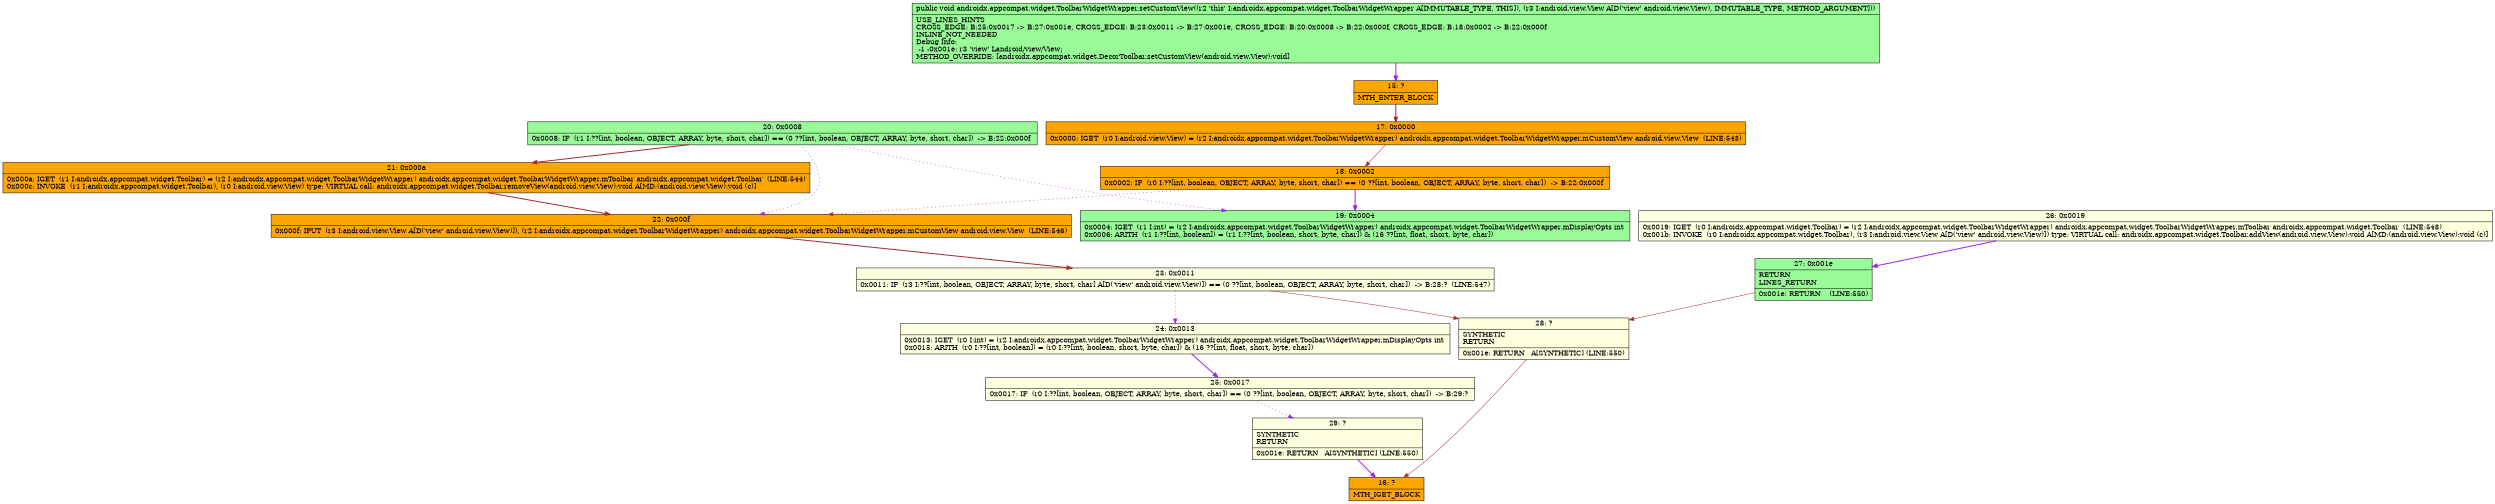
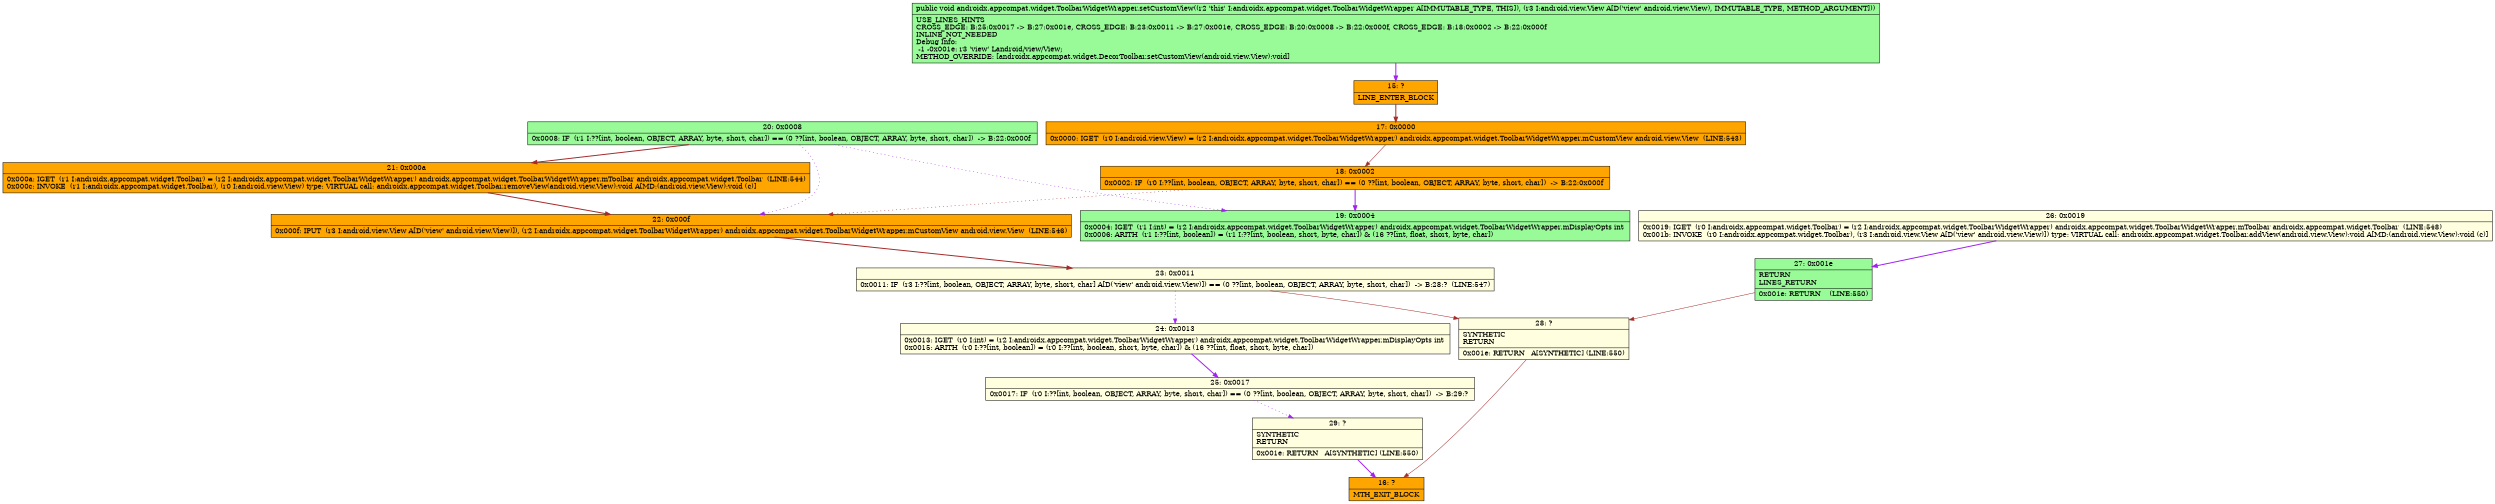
  digraph {
    node [fillcolor=orange shape=record style=filled]
    edge [color=brown style=bold]
-   n1 [label="{15\:\ ?|MTH_ENTER_BLOCK\l}"]
+   n1 [label="{15\:\ ?|LINE_ENTER_BLOCK\l}"]
    n2 [label="{17\:\ 0x0000|0x0000: IGET  (r0 I:android.view.View) = (r2 I:androidx.appcompat.widget.ToolbarWidgetWrapper) androidx.appcompat.widget.ToolbarWidgetWrapper.mCustomView android.view.View  (LINE:543)\l}"]
    n3 [label="{18\:\ 0x0002|0x0002: IF  (r0 I:??[int, boolean, OBJECT, ARRAY, byte, short, char]) == (0 ??[int, boolean, OBJECT, ARRAY, byte, short, char])  \-\> B:22:0x000f \l}"]
    n4 [fillcolor=palegreen label="{19\:\ 0x0004|0x0004: IGET  (r1 I:int) = (r2 I:androidx.appcompat.widget.ToolbarWidgetWrapper) androidx.appcompat.widget.ToolbarWidgetWrapper.mDisplayOpts int \l0x0006: ARITH  (r1 I:??[int, boolean]) = (r1 I:??[int, boolean, short, byte, char]) & (16 ??[int, float, short, byte, char]) \l}"]
    n5 [label="{22\:\ 0x000f|0x000f: IPUT  (r3 I:android.view.View A[D('view' android.view.View)]), (r2 I:androidx.appcompat.widget.ToolbarWidgetWrapper) androidx.appcompat.widget.ToolbarWidgetWrapper.mCustomView android.view.View  (LINE:546)\l}"]
    n6 [fillcolor=lightyellow label="{23\:\ 0x0011|0x0011: IF  (r3 I:??[int, boolean, OBJECT, ARRAY, byte, short, char] A[D('view' android.view.View)]) == (0 ??[int, boolean, OBJECT, ARRAY, byte, short, char])  \-\> B:28:?  (LINE:547)\l}"]
    n7 [fillcolor=palegreen label="{20\:\ 0x0008|0x0008: IF  (r1 I:??[int, boolean, OBJECT, ARRAY, byte, short, char]) == (0 ??[int, boolean, OBJECT, ARRAY, byte, short, char])  \-\> B:22:0x000f \l}"]
    n8 [label="{21\:\ 0x000a|0x000a: IGET  (r1 I:androidx.appcompat.widget.Toolbar) = (r2 I:androidx.appcompat.widget.ToolbarWidgetWrapper) androidx.appcompat.widget.ToolbarWidgetWrapper.mToolbar androidx.appcompat.widget.Toolbar  (LINE:544)\l0x000c: INVOKE  (r1 I:androidx.appcompat.widget.Toolbar), (r0 I:android.view.View) type: VIRTUAL call: androidx.appcompat.widget.Toolbar.removeView(android.view.View):void A[MD:(android.view.View):void (c)]\l}"]
    n9 [fillcolor=lightyellow label="{24\:\ 0x0013|0x0013: IGET  (r0 I:int) = (r2 I:androidx.appcompat.widget.ToolbarWidgetWrapper) androidx.appcompat.widget.ToolbarWidgetWrapper.mDisplayOpts int \l0x0015: ARITH  (r0 I:??[int, boolean]) = (r0 I:??[int, boolean, short, byte, char]) & (16 ??[int, float, short, byte, char]) \l}"]
    n10 [fillcolor=lightyellow label="{28\:\ ?|SYNTHETIC\lRETURN\l|0x001e: RETURN   A[SYNTHETIC] (LINE:550)\l}"]
    n11 [fillcolor=lightyellow label="{25\:\ 0x0017|0x0017: IF  (r0 I:??[int, boolean, OBJECT, ARRAY, byte, short, char]) == (0 ??[int, boolean, OBJECT, ARRAY, byte, short, char])  \-\> B:29:? \l}"]
-   n12 [label="{16\:\ ?|MTH_IGET_BLOCK\l}"]
+   n12 [label="{16\:\ ?|MTH_EXIT_BLOCK\l}"]
    n13 [fillcolor=lightyellow label="{29\:\ ?|SYNTHETIC\lRETURN\l|0x001e: RETURN   A[SYNTHETIC] (LINE:550)\l}"]
    n14 [fillcolor=lightyellow label="{26\:\ 0x0019|0x0019: IGET  (r0 I:androidx.appcompat.widget.Toolbar) = (r2 I:androidx.appcompat.widget.ToolbarWidgetWrapper) androidx.appcompat.widget.ToolbarWidgetWrapper.mToolbar androidx.appcompat.widget.Toolbar  (LINE:548)\l0x001b: INVOKE  (r0 I:androidx.appcompat.widget.Toolbar), (r3 I:android.view.View A[D('view' android.view.View)]) type: VIRTUAL call: androidx.appcompat.widget.Toolbar.addView(android.view.View):void A[MD:(android.view.View):void (c)]\l}"]
    n15 [fillcolor=palegreen label="{27\:\ 0x001e|RETURN\lLINES_RETURN\l|0x001e: RETURN    (LINE:550)\l}"]
    n16 [fillcolor=palegreen label="{public void androidx.appcompat.widget.ToolbarWidgetWrapper.setCustomView((r2 'this' I:androidx.appcompat.widget.ToolbarWidgetWrapper A[IMMUTABLE_TYPE, THIS]), (r3 I:android.view.View A[D('view' android.view.View), IMMUTABLE_TYPE, METHOD_ARGUMENT]))  | USE_LINES_HINTS\lCROSS_EDGE: B:25:0x0017 \-\> B:27:0x001e, CROSS_EDGE: B:23:0x0011 \-\> B:27:0x001e, CROSS_EDGE: B:20:0x0008 \-\> B:22:0x000f, CROSS_EDGE: B:18:0x0002 \-\> B:22:0x000f\lINLINE_NOT_NEEDED\lDebug Info:\l  \-1 \-0x001e: r3 'view' Landroid\/view\/View;\lMETHOD_OVERRIDE: [androidx.appcompat.widget.DecorToolbar.setCustomView(android.view.View):void]\l}"]
    n1 -> n2
    n2 -> n3 [style=solid]
    n3 -> n4 [color=purple]
    n3 -> n5 [style=dotted]
    n5 -> n6
    n6 -> n9 [color=purple style=dotted]
    n6 -> n10 [style=solid]
    n7 -> n4 [color=purple style=dotted]
    n7 -> n5 [color=purple style=dotted]
    n7 -> n8
    n8 -> n5
    n9 -> n11 [color=purple]
    n10 -> n12 [style=solid]
    n11 -> n13 [color=purple style=dotted]
    n13 -> n12 [color=purple]
    n14 -> n15 [color=purple]
    n15 -> n10 [style=solid]
    n16 -> n1 [color=purple]
  }
